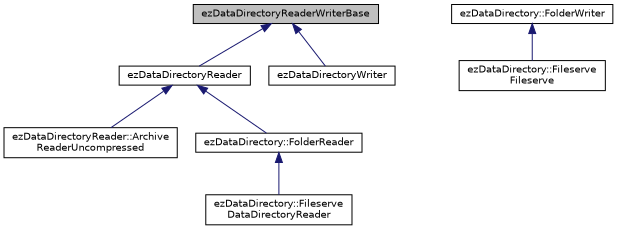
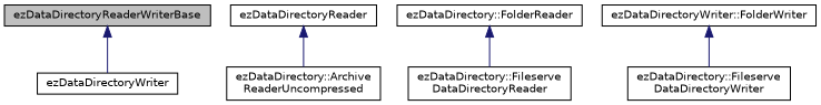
  digraph {
    rankdir=TB
    node [color=black fillcolor=white fontname=Helvetica fontsize=10 shape=record style=filled]
    edge [color=midnightblue dir=back fontname=Helvetica fontsize=10 labelfontname=Helvetica labelfontsize=10 style=solid]
    n1 [fillcolor=grey75 fontcolor=black height=0.2 label=ezDataDirectoryReaderWriterBase width=0.4]
    n2 [height=0.2 label=ezDataDirectoryReader width=0.4]
    n3 [height=0.2 label=ezDataDirectoryWriter width=0.4]
-   n4 [height=0.2 label="ezDataDirectoryReader::Archive\lReaderUncompressed" width=0.4]
+   n4 [height=0.2 label="ezDataDirectory::Archive\lReaderUncompressed" width=0.4]
    n5 [height=0.2 label="ezDataDirectory::FolderReader" width=0.4]
    n6 [height=0.2 label="ezDataDirectory::Fileserve\lDataDirectoryReader" width=0.4]
-   n7 [height=0.2 label="ezDataDirectory::FolderWriter" width=0.4]
-   n8 [height=0.2 label="ezDataDirectory::Fileserve\lFileserve" width=0.4]
-   n1 -> n2
+   n7 [height=0.2 label="ezDataDirectoryWriter::FolderWriter" width=0.4]
+   n8 [height=0.2 label="ezDataDirectory::Fileserve\lDataDirectoryWriter" width=0.4]
    n1 -> n3
    n2 -> n4
-   n2 -> n5
    n5 -> n6
    n7 -> n8
  }
